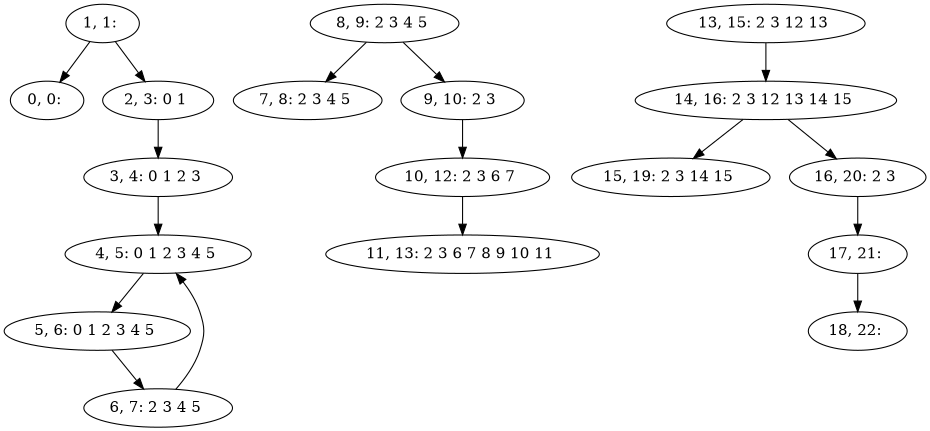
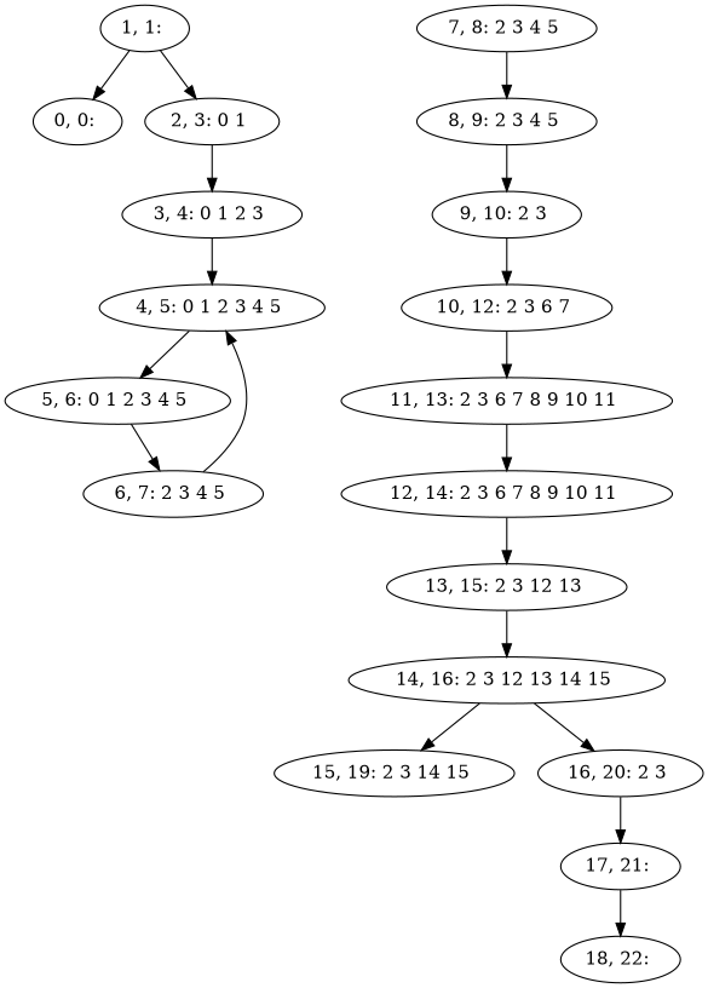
  digraph {
    n1 [label="0, 0: "]
    n2 [label="1, 1: "]
    n3 [label="2, 3: 0 1 "]
    n4 [label="3, 4: 0 1 2 3 "]
    n5 [label="4, 5: 0 1 2 3 4 5 "]
    n6 [label="5, 6: 0 1 2 3 4 5 "]
    n7 [label="6, 7: 2 3 4 5 "]
    n8 [label="7, 8: 2 3 4 5 "]
    n9 [label="8, 9: 2 3 4 5 "]
    n10 [label="9, 10: 2 3 "]
    n11 [label="10, 12: 2 3 6 7 "]
    n12 [label="11, 13: 2 3 6 7 8 9 10 11 "]
+   n13 [label="12, 14: 2 3 6 7 8 9 10 11 "]
    n14 [label="13, 15: 2 3 12 13 "]
    n15 [label="14, 16: 2 3 12 13 14 15 "]
    n16 [label="15, 19: 2 3 14 15 "]
    n17 [label="16, 20: 2 3 "]
    n18 [label="17, 21: "]
    n19 [label="18, 22: "]
    n2 -> n1
    n2 -> n3
    n3 -> n4
    n4 -> n5
    n5 -> n6
    n6 -> n7
    n7 -> n5
-   n9 -> n8
+   n8 -> n9
    n9 -> n10
    n10 -> n11
    n11 -> n12
+   n12 -> n13
+   n13 -> n14
    n14 -> n15
    n15 -> n16
    n15 -> n17
    n17 -> n18
    n18 -> n19
  }
